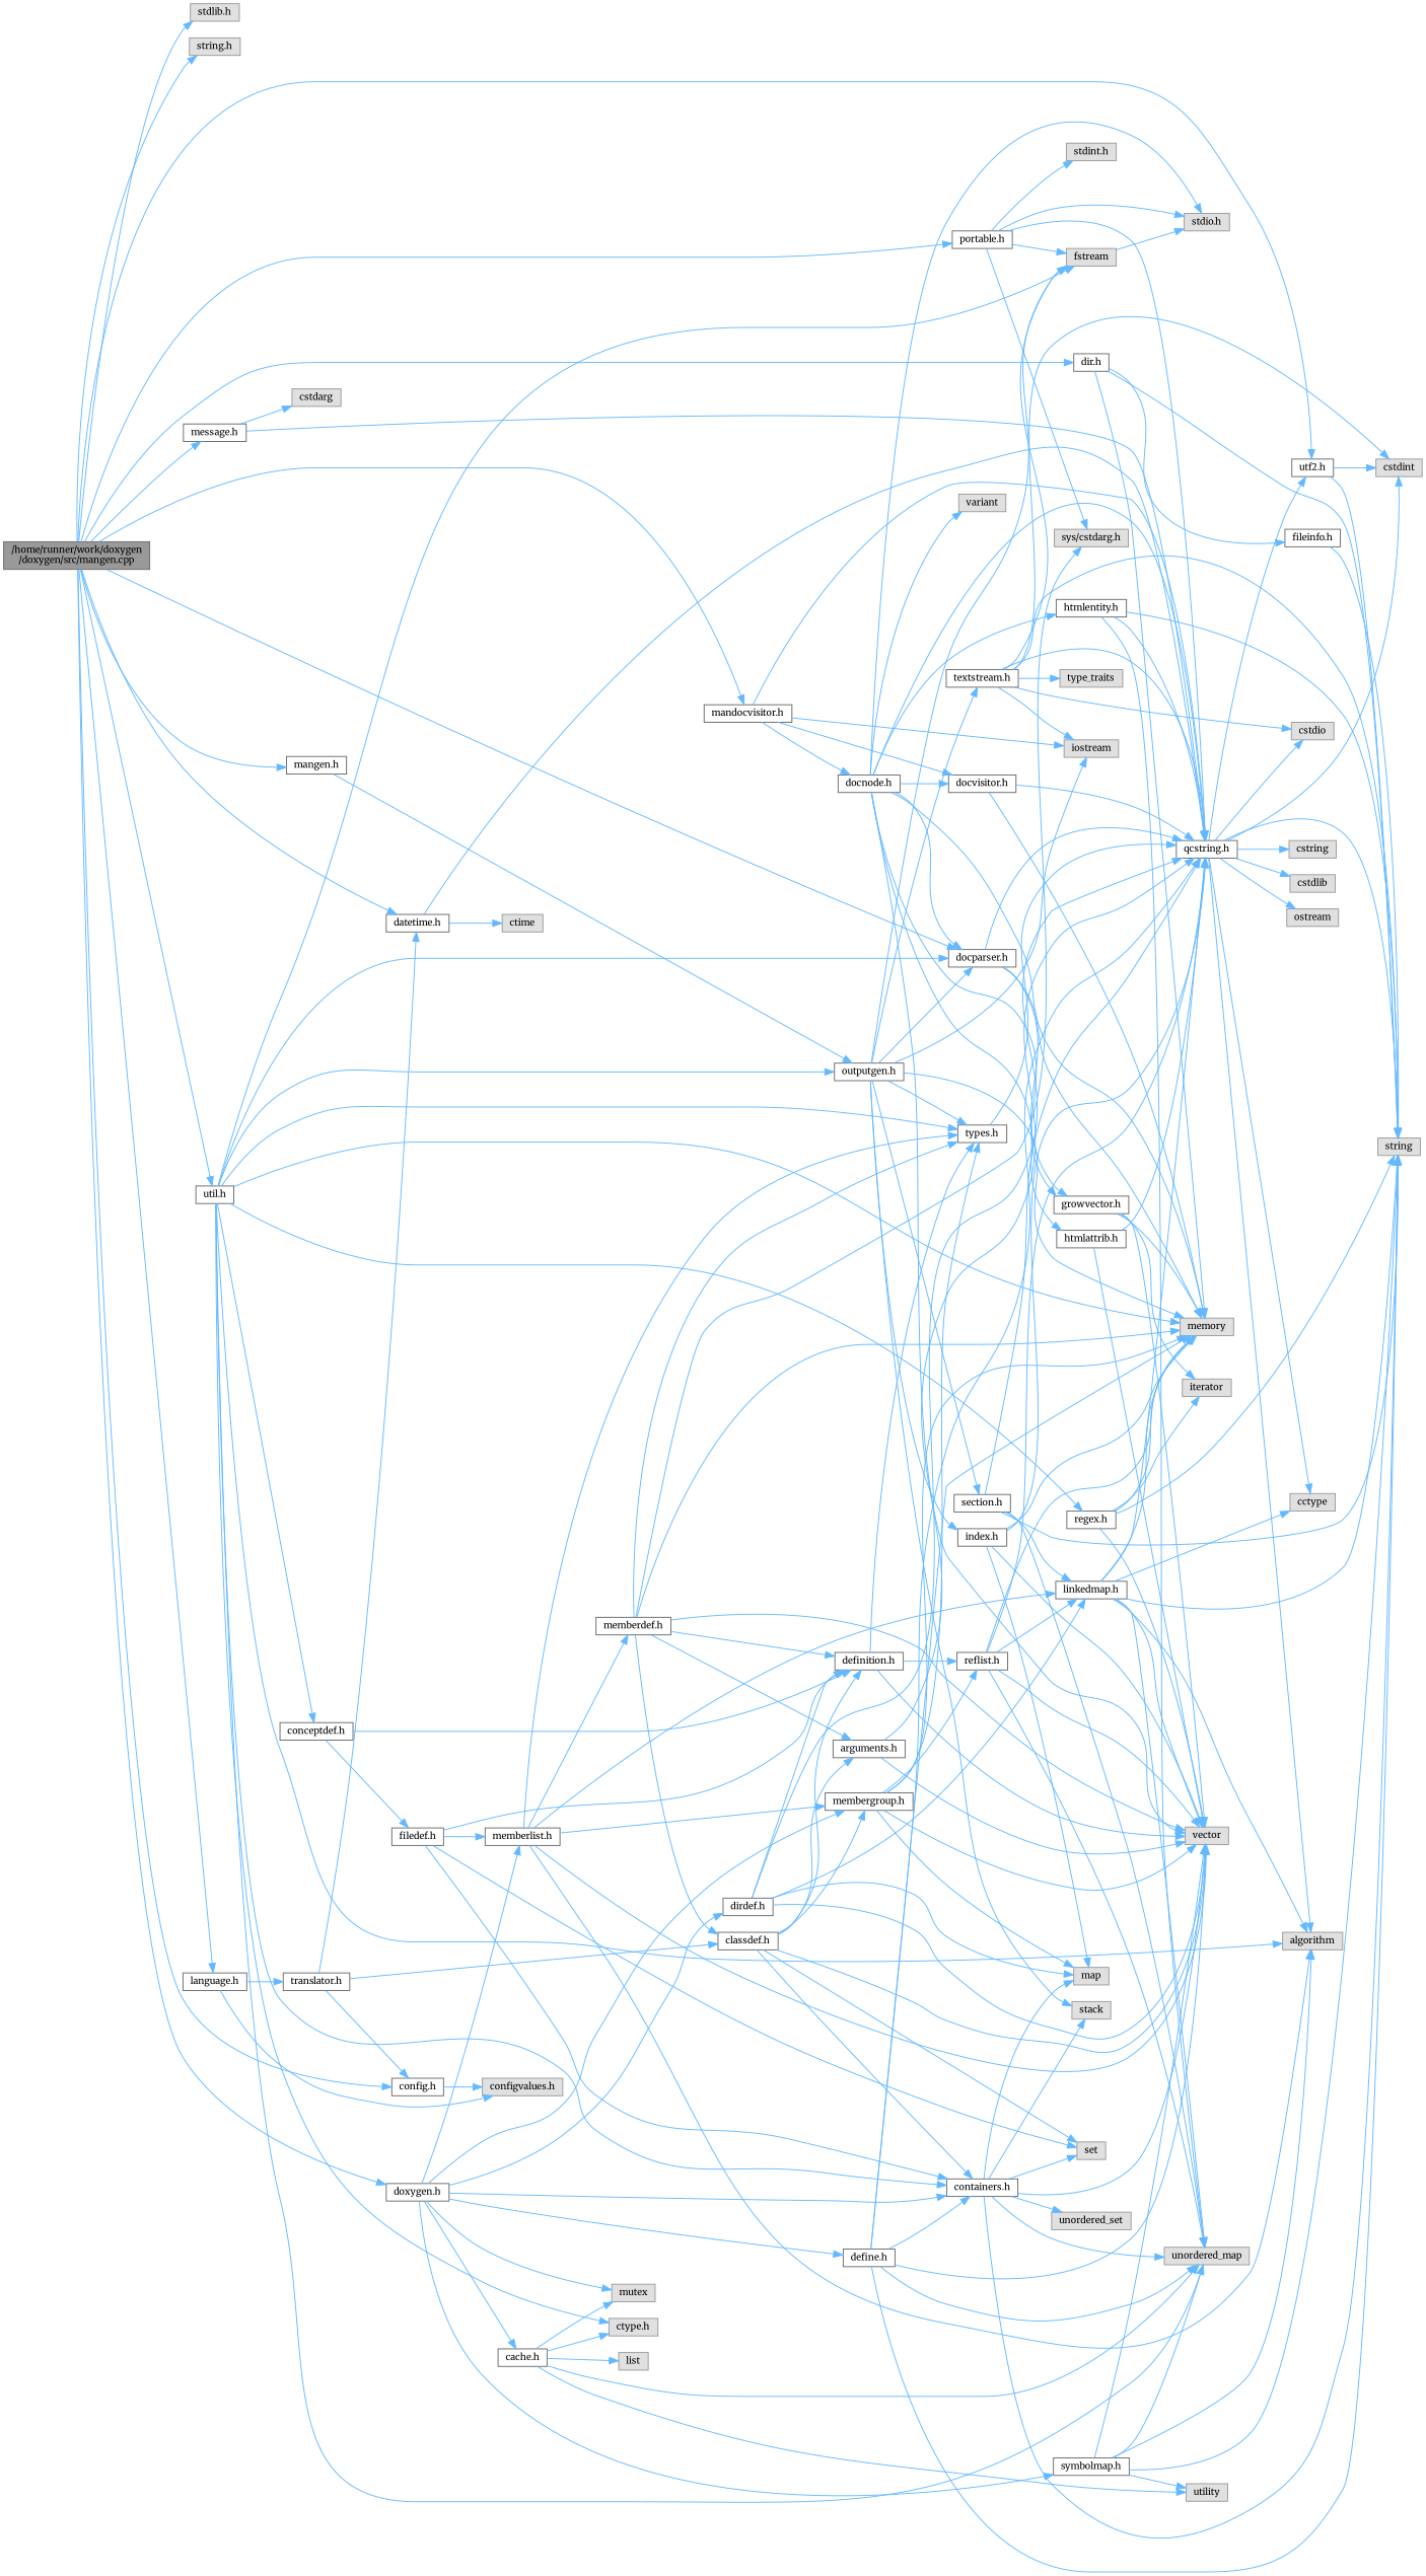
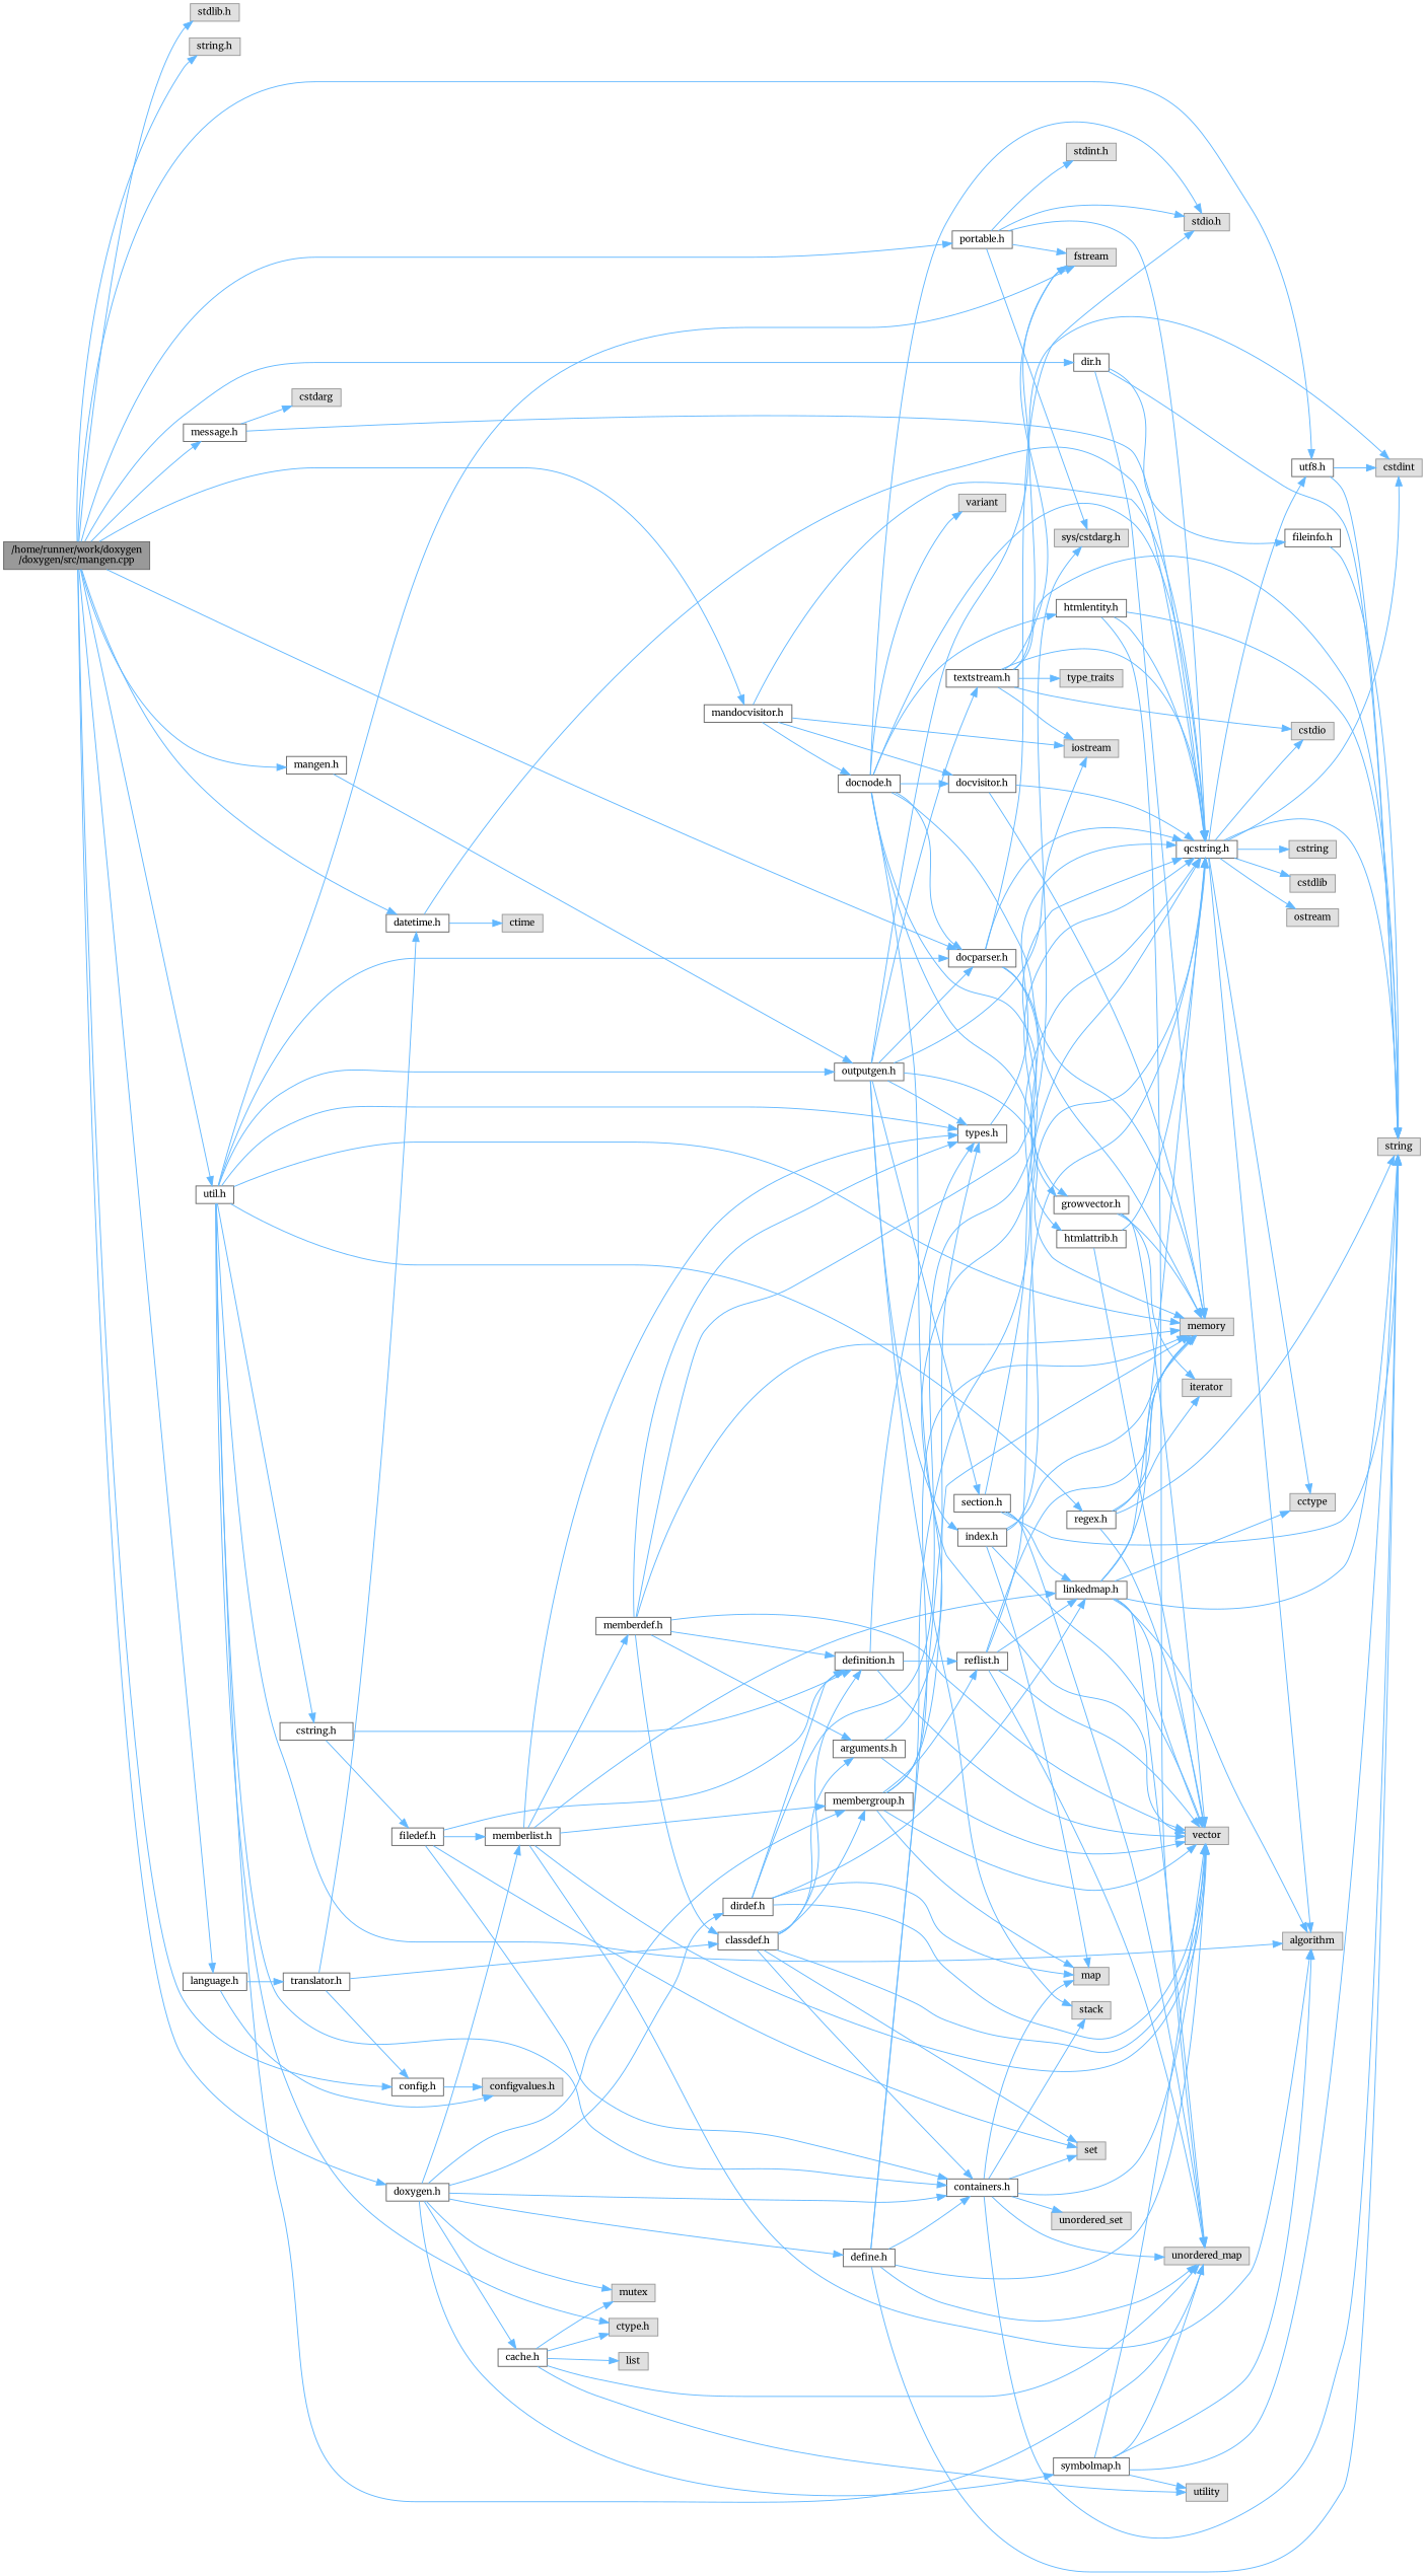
  digraph {
    fontname=Merriweather
    rankdir=LR
    node [color=grey40 fillcolor=white fontname=Merriweather fontsize=10 shape=box style=filled]
    edge [color=steelblue1 fontname=Merriweather fontsize=10 labelfontname=Helvetica labelfontsize=10 style=solid]
    n1 [color=gray40 fillcolor=grey60 fontcolor=black height=0.2 label="/home/runner/work/doxygen\l/doxygen/src/mangen.cpp" width=0.4]
    n2 [color=grey60 fillcolor="#E0E0E0" height=0.2 label="stdlib.h" width=0.4]
    n3 [color=grey60 fillcolor="#E0E0E0" height=0.2 label="string.h" width=0.4]
    n4 [height=0.2 label="message.h" width=0.4]
-   n5 [height=0.2 label="utf2.h" width=0.4]
+   n5 [height=0.2 label="utf8.h" width=0.4]
    n6 [height=0.2 label="mangen.h" width=0.4]
    n7 [height=0.2 label="docparser.h" width=0.4]
    n8 [height=0.2 label="config.h" width=0.4]
    n9 [height=0.2 label="util.h" width=0.4]
    n10 [height=0.2 label="doxygen.h" width=0.4]
    n11 [height=0.2 label="mandocvisitor.h" width=0.4]
    n12 [height=0.2 label="language.h" width=0.4]
    n13 [height=0.2 label="datetime.h" width=0.4]
    n14 [height=0.2 label="dir.h" width=0.4]
    n15 [height=0.2 label="portable.h" width=0.4]
    n16 [color=grey60 fillcolor="#E0E0E0" height=0.2 label=cstdarg width=0.4]
    n17 [height=0.2 label="qcstring.h" width=0.4]
    n18 [color=grey60 fillcolor="#E0E0E0" height=0.2 label=string width=0.4]
    n19 [color=grey60 fillcolor="#E0E0E0" height=0.2 label=cstdint width=0.4]
    n20 [height=0.2 label="outputgen.h" width=0.4]
    n21 [color=grey60 fillcolor="#E0E0E0" height=0.2 label=memory width=0.4]
    n22 [color=grey60 fillcolor="#E0E0E0" height=0.2 label="stdio.h" width=0.4]
    n23 [height=0.2 label="growvector.h" width=0.4]
    n24 [color=grey60 fillcolor="#E0E0E0" height=0.2 label="configvalues.h" width=0.4]
    n25 [color=grey60 fillcolor="#E0E0E0" height=0.2 label=algorithm width=0.4]
    n26 [color=grey60 fillcolor="#E0E0E0" height=0.2 label=fstream width=0.4]
    n27 [height=0.2 label="types.h" width=0.4]
    n28 [color=grey60 fillcolor="#E0E0E0" height=0.2 label=unordered_map width=0.4]
    n29 [color=grey60 fillcolor="#E0E0E0" height=0.2 label="ctype.h" width=0.4]
    n30 [height=0.2 label="containers.h" width=0.4]
    n31 [height=0.2 label="regex.h" width=0.4]
-   n32 [height=0.2 label="conceptdef.h" width=0.4]
+   n32 [height=0.2 label="cstring.h" width=0.4]
    n33 [height=0.2 label="memberlist.h" width=0.4]
    n34 [height=0.2 label="membergroup.h" width=0.4]
    n35 [color=grey60 fillcolor="#E0E0E0" height=0.2 label=mutex width=0.4]
    n36 [height=0.2 label="dirdef.h" width=0.4]
    n37 [height=0.2 label="define.h" width=0.4]
    n38 [height=0.2 label="cache.h" width=0.4]
    n39 [height=0.2 label="symbolmap.h" width=0.4]
    n40 [color=grey60 fillcolor="#E0E0E0" height=0.2 label=iostream width=0.4]
    n41 [height=0.2 label="docvisitor.h" width=0.4]
    n42 [height=0.2 label="docnode.h" width=0.4]
    n43 [height=0.2 label="translator.h" width=0.4]
    n44 [color=grey60 fillcolor="#E0E0E0" height=0.2 label=ctime width=0.4]
    n45 [height=0.2 label="fileinfo.h" width=0.4]
    n46 [color=grey60 fillcolor="#E0E0E0" height=0.2 label="sys/cstdarg.h" width=0.4]
    n47 [color=grey60 fillcolor="#E0E0E0" height=0.2 label="stdint.h" width=0.4]
    n48 [color=grey60 fillcolor="#E0E0E0" height=0.2 label=cctype width=0.4]
    n49 [color=grey60 fillcolor="#E0E0E0" height=0.2 label=cstring width=0.4]
    n50 [color=grey60 fillcolor="#E0E0E0" height=0.2 label=cstdio width=0.4]
    n51 [color=grey60 fillcolor="#E0E0E0" height=0.2 label=cstdlib width=0.4]
    n52 [color=grey60 fillcolor="#E0E0E0" height=0.2 label=ostream width=0.4]
    n53 [color=grey60 fillcolor="#E0E0E0" height=0.2 label=stack width=0.4]
    n54 [height=0.2 label="index.h" width=0.4]
    n55 [height=0.2 label="section.h" width=0.4]
    n56 [height=0.2 label="textstream.h" width=0.4]
    n57 [color=grey60 fillcolor="#E0E0E0" height=0.2 label=vector width=0.4]
    n58 [color=grey60 fillcolor="#E0E0E0" height=0.2 label=map width=0.4]
    n59 [height=0.2 label="linkedmap.h" width=0.4]
    n60 [color=grey60 fillcolor="#E0E0E0" height=0.2 label=type_traits width=0.4]
    n61 [color=grey60 fillcolor="#E0E0E0" height=0.2 label=iterator width=0.4]
    n62 [color=grey60 fillcolor="#E0E0E0" height=0.2 label=set width=0.4]
    n63 [color=grey60 fillcolor="#E0E0E0" height=0.2 label=unordered_set width=0.4]
    n64 [height=0.2 label="definition.h" width=0.4]
    n65 [height=0.2 label="filedef.h" width=0.4]
    n66 [height=0.2 label="reflist.h" width=0.4]
    n67 [height=0.2 label="memberdef.h" width=0.4]
    n68 [height=0.2 label="arguments.h" width=0.4]
    n69 [height=0.2 label="classdef.h" width=0.4]
    n70 [color=grey60 fillcolor="#E0E0E0" height=0.2 label=list width=0.4]
    n71 [color=grey60 fillcolor="#E0E0E0" height=0.2 label=utility width=0.4]
    n72 [color=grey60 fillcolor="#E0E0E0" height=0.2 label=variant width=0.4]
    n73 [height=0.2 label="htmlattrib.h" width=0.4]
    n74 [height=0.2 label="htmlentity.h" width=0.4]
    n1 -> n2
    n1 -> n3
    n1 -> n4
    n1 -> n5
    n1 -> n6
    n1 -> n7
    n1 -> n8
    n1 -> n9
    n1 -> n10
    n1 -> n11
    n1 -> n12
    n1 -> n13
    n1 -> n14
    n1 -> n15
    n4 -> n16
    n4 -> n17
    n5 -> n18
    n5 -> n19
    n6 -> n20
    n7 -> n17
    n7 -> n21
-   n26 -> n22
+   n7 -> n22
    n7 -> n23
    n8 -> n24
    n9 -> n7
    n9 -> n20
    n9 -> n21
    n9 -> n25
    n9 -> n26
    n9 -> n27
    n9 -> n28
    n9 -> n29
    n9 -> n30
    n9 -> n31
    n9 -> n32
    n10 -> n30
    n10 -> n33
    n10 -> n34
    n10 -> n35
    n10 -> n36
    n10 -> n37
    n10 -> n38
    n10 -> n39
    n11 -> n17
    n11 -> n40
    n11 -> n41
    n11 -> n42
    n12 -> n24
    n12 -> n43
    n13 -> n17
    n13 -> n44
    n14 -> n18
    n14 -> n21
    n14 -> n45
    n15 -> n17
    n15 -> n22
    n15 -> n26
    n15 -> n46
    n15 -> n47
    n17 -> n5
    n17 -> n18
    n17 -> n19
    n17 -> n25
    n17 -> n48
    n17 -> n49
    n17 -> n50
    n17 -> n51
    n17 -> n52
    n20 -> n7
    n20 -> n21
    n20 -> n26
    n20 -> n27
    n20 -> n40
    n20 -> n53
    n20 -> n54
    n20 -> n55
    n20 -> n56
    n23 -> n21
    n23 -> n57
    n23 -> n61
    n27 -> n17
    n30 -> n18
    n30 -> n28
    n30 -> n53
    n30 -> n57
    n30 -> n58
    n30 -> n62
    n30 -> n63
    n31 -> n18
    n31 -> n21
    n31 -> n57
    n31 -> n61
    n32 -> n64
    n32 -> n65
    n33 -> n25
    n33 -> n27
    n33 -> n34
    n33 -> n57
    n33 -> n59
    n33 -> n67
    n34 -> n21
    n34 -> n27
    n34 -> n57
    n34 -> n58
    n34 -> n66
    n36 -> n17
    n36 -> n57
    n36 -> n58
    n36 -> n59
    n36 -> n64
    n37 -> n17
    n37 -> n18
    n37 -> n21
    n37 -> n28
    n37 -> n30
    n37 -> n57
    n38 -> n28
    n38 -> n29
    n38 -> n35
    n38 -> n70
    n38 -> n71
    n39 -> n18
    n39 -> n25
    n39 -> n28
    n39 -> n57
    n39 -> n71
    n41 -> n17
    n41 -> n21
    n42 -> n7
    n42 -> n17
    n42 -> n21
    n42 -> n22
    n42 -> n23
    n42 -> n41
    n42 -> n57
    n42 -> n72
    n42 -> n73
    n42 -> n74
    n43 -> n8
    n43 -> n13
    n43 -> n69
    n45 -> n18
    n54 -> n17
    n54 -> n21
    n54 -> n57
    n54 -> n58
    n55 -> n17
    n55 -> n18
    n55 -> n28
    n55 -> n59
    n56 -> n17
    n56 -> n18
    n56 -> n19
    n56 -> n26
    n56 -> n40
    n56 -> n50
    n56 -> n60
    n59 -> n17
    n59 -> n18
    n59 -> n21
    n59 -> n25
    n59 -> n28
    n59 -> n48
    n59 -> n57
    n64 -> n27
    n64 -> n57
    n64 -> n66
    n65 -> n30
    n65 -> n33
    n65 -> n62
    n65 -> n64
    n66 -> n17
    n66 -> n21
    n66 -> n28
    n66 -> n57
    n66 -> n59
    n67 -> n21
    n67 -> n27
    n67 -> n46
    n67 -> n57
    n67 -> n64
    n67 -> n68
    n67 -> n69
    n68 -> n17
    n68 -> n57
    n69 -> n30
    n69 -> n34
    n69 -> n57
    n69 -> n62
    n69 -> n64
    n69 -> n68
    n73 -> n17
    n73 -> n57
    n74 -> n17
    n74 -> n18
    n74 -> n28
  }
